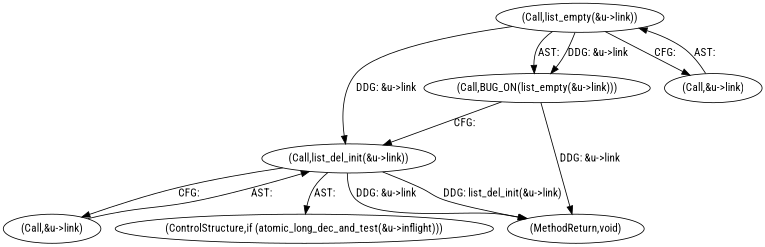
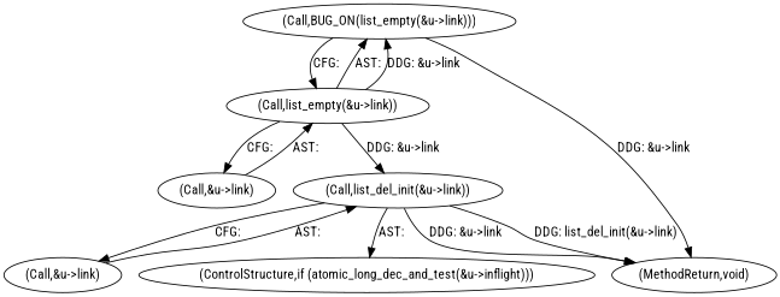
  digraph {
    fontname="Roboto Condensed"
    node [fontname="Roboto Condensed"]
    edge [fontname="Roboto Condensed"]
    n1 [label="(Call,list_del_init(&u->link))"]
    n2 [label="(MethodReturn,void)"]
    n3 [label="(Call,&u->link)"]
    n4 [label="(ControlStructure,if (atomic_long_dec_and_test(&u->inflight)))"]
    n5 [label="(Call,list_empty(&u->link))"]
    n6 [label="(Call,BUG_ON(list_empty(&u->link)))"]
    n7 [label="(Call,&u->link)"]
    n1 -> n2 [label="DDG: list_del_init(&u->link)"]
    n1 -> n2 [label="DDG: &u->link"]
    n1 -> n3 [label="CFG: "]
    n1 -> n4 [label="AST: "]
    n3 -> n1 [label="AST: "]
    n5 -> n1 [label="DDG: &u->link"]
    n5 -> n6 [label="AST: "]
    n5 -> n6 [label="DDG: &u->link"]
    n5 -> n7 [label="CFG: "]
    n6 -> n2 [label="DDG: &u->link"]
-   n6 -> n1 [label="CFG: "]
+   n6 -> n5 [label="CFG: "]
    n7 -> n5 [label="AST: "]
  }
